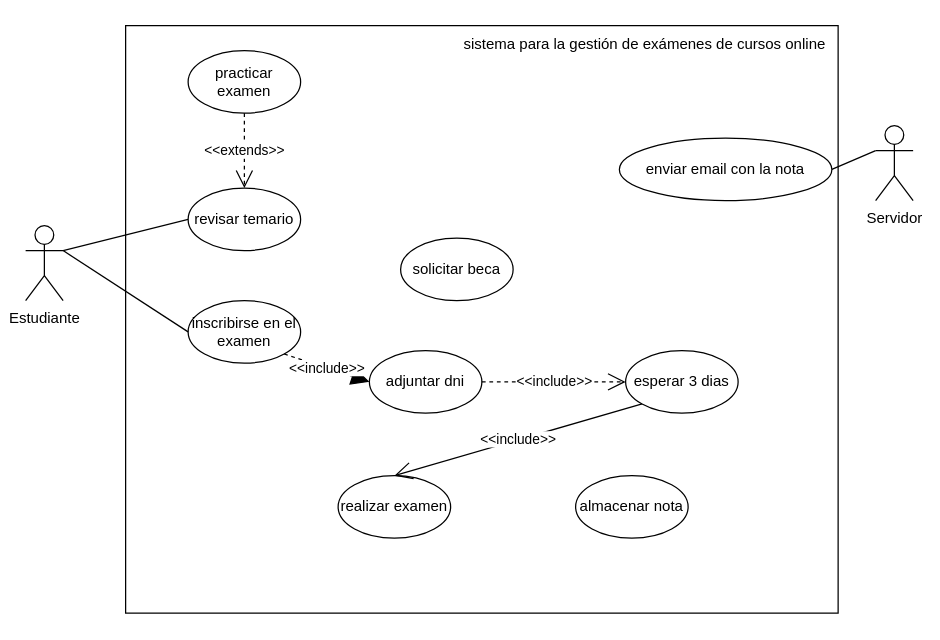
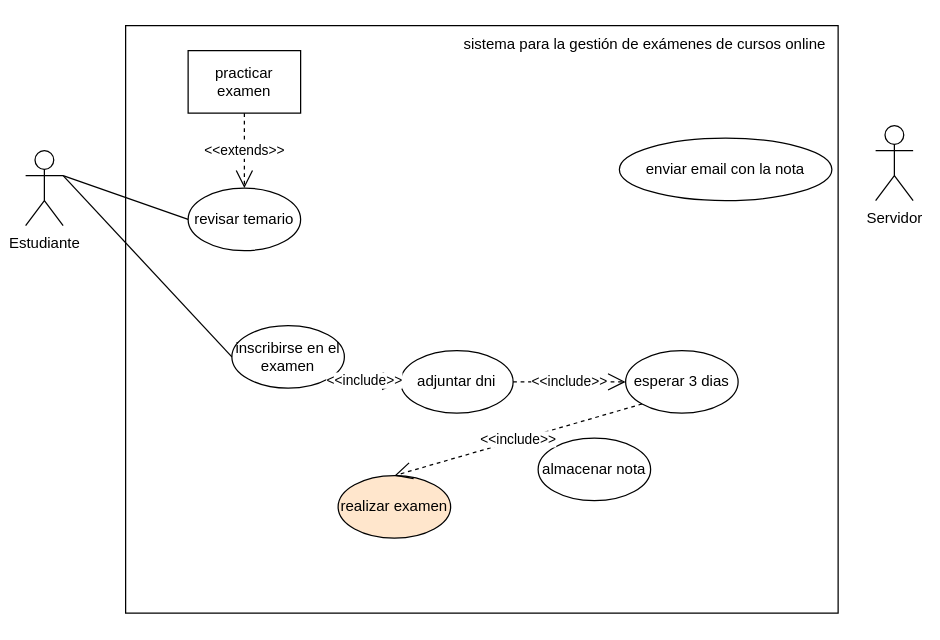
  <mxCell id="0" />
  <mxCell id="1" parent="0" />
  <mxCell id="2" value="" style="rounded=0;whiteSpace=wrap;html=1;" vertex="1" parent="1"><mxGeometry x="100" y="20" width="570" height="470" as="geometry" /></mxCell>
- <mxCell id="3" value="Estudiante" style="shape=umlActor;verticalLabelPosition=bottom;verticalAlign=top;html=1;outlineConnect=0;" vertex="1" parent="1"><mxGeometry x="20" y="180" width="30" height="60" as="geometry" /></mxCell>
+ <mxCell id="3" value="Estudiante" style="shape=umlActor;verticalLabelPosition=bottom;verticalAlign=top;html=1;outlineConnect=0;" vertex="1" parent="1"><mxGeometry x="20" y="120" width="30" height="60" as="geometry" /></mxCell>
  <mxCell id="4" value="revisar temario" style="ellipse;whiteSpace=wrap;html=1;" vertex="1" parent="1"><mxGeometry x="150" y="150" width="90" height="50" as="geometry" /></mxCell>
- <mxCell id="5" value="practicar examen" style="ellipse;whiteSpace=wrap;html=1;" vertex="1" parent="1"><mxGeometry x="150" y="40" width="90" height="50" as="geometry" /></mxCell>
+ <mxCell id="5" value="practicar examen" style="whiteSpace=wrap;html=1;rounded=0;" vertex="1" parent="1"><mxGeometry x="150" y="40" width="90" height="50" as="geometry" /></mxCell>
  <mxCell id="6" value="" style="endArrow=none;html=1;rounded=0;exitX=1;exitY=0.333;exitDx=0;exitDy=0;exitPerimeter=0;entryX=0;entryY=0.5;entryDx=0;entryDy=0;" edge="1" parent="1" source="3" target="4"><mxGeometry width="50" height="50" relative="1" as="geometry"><mxPoint x="270" y="290" as="sourcePoint" /><mxPoint x="320" y="240" as="targetPoint" /></mxGeometry></mxCell>
  <mxCell id="7" value="&amp;lt;&amp;lt;extends&amp;gt;&amp;gt;" style="endArrow=open;endSize=12;dashed=1;html=1;rounded=0;exitX=0.5;exitY=1;exitDx=0;exitDy=0;entryX=0.5;entryY=0;entryDx=0;entryDy=0;" edge="1" parent="1" source="5" target="4"><mxGeometry width="160" relative="1" as="geometry"><mxPoint x="220" y="260" as="sourcePoint" /><mxPoint x="380" y="260" as="targetPoint" /></mxGeometry></mxCell>
- <mxCell id="8" value="inscribirse en el examen" style="ellipse;whiteSpace=wrap;html=1;" vertex="1" parent="1"><mxGeometry x="150" y="240" width="90" height="50" as="geometry" /></mxCell>
- <mxCell id="9" value="adjuntar dni" style="ellipse;whiteSpace=wrap;html=1;" vertex="1" parent="1"><mxGeometry x="295" y="280" width="90" height="50" as="geometry" /></mxCell>
- <mxCell id="10" value="solicitar beca" style="ellipse;whiteSpace=wrap;html=1;" vertex="1" parent="1"><mxGeometry x="320" y="190" width="90" height="50" as="geometry" /></mxCell>
+ <mxCell id="8" value="inscribirse en el examen" style="ellipse;whiteSpace=wrap;html=1;" vertex="1" parent="1"><mxGeometry x="185" y="260" width="90" height="50" as="geometry" /></mxCell>
+ <mxCell id="9" value="adjuntar dni" style="ellipse;whiteSpace=wrap;html=1;" vertex="1" parent="1"><mxGeometry x="320" y="280" width="90" height="50" as="geometry" /></mxCell>
  <mxCell id="11" value="esperar 3 dias" style="ellipse;whiteSpace=wrap;html=1;" vertex="1" parent="1"><mxGeometry x="500" y="280" width="90" height="50" as="geometry" /></mxCell>
- <mxCell id="12" value="realizar examen" style="ellipse;whiteSpace=wrap;html=1;" vertex="1" parent="1"><mxGeometry x="270" y="380" width="90" height="50" as="geometry" /></mxCell>
- <mxCell id="13" value="almacenar nota" style="ellipse;whiteSpace=wrap;html=1;" vertex="1" parent="1"><mxGeometry x="460" y="380" width="90" height="50" as="geometry" /></mxCell>
+ <mxCell id="12" value="realizar examen" style="ellipse;whiteSpace=wrap;html=1;fillColor=#ffe6cc;" vertex="1" parent="1"><mxGeometry x="270" y="380" width="90" height="50" as="geometry" /></mxCell>
+ <mxCell id="13" value="almacenar nota" style="ellipse;whiteSpace=wrap;html=1;" vertex="1" parent="1"><mxGeometry x="430" y="350" width="90" height="50" as="geometry" /></mxCell>
  <mxCell id="14" value="" style="endArrow=none;html=1;rounded=0;exitX=1;exitY=0.333;exitDx=0;exitDy=0;exitPerimeter=0;entryX=0;entryY=0.5;entryDx=0;entryDy=0;" edge="1" parent="1" source="3" target="8"><mxGeometry width="50" height="50" relative="1" as="geometry"><mxPoint x="60" y="210" as="sourcePoint" /><mxPoint x="160" y="185" as="targetPoint" /></mxGeometry></mxCell>
  <mxCell id="15" value="&amp;lt;&amp;lt;include&amp;gt;&amp;gt;" style="endArrow=block;endSize=12;dashed=1;html=1;rounded=0;exitX=1;exitY=1;exitDx=0;exitDy=0;entryX=0;entryY=0.5;entryDx=0;entryDy=0;" edge="1" parent="1" source="8" target="9"><mxGeometry width="160" relative="1" as="geometry"><mxPoint x="310" y="260" as="sourcePoint" /><mxPoint x="470" y="260" as="targetPoint" /></mxGeometry></mxCell>
  <mxCell id="16" value="&amp;lt;&amp;lt;include&amp;gt;&amp;gt;" style="endArrow=open;endSize=12;dashed=1;html=1;rounded=0;exitX=1;exitY=0.5;exitDx=0;exitDy=0;entryX=0;entryY=0.5;entryDx=0;entryDy=0;" edge="1" parent="1" source="9" target="11"><mxGeometry width="160" relative="1" as="geometry"><mxPoint x="237" y="293" as="sourcePoint" /><mxPoint x="330" y="315" as="targetPoint" /></mxGeometry></mxCell>
- <mxCell id="17" value="&amp;lt;&amp;lt;include&amp;gt;&amp;gt;" style="endArrow=open;endSize=12;dashed=0;html=1;rounded=0;exitX=0;exitY=1;exitDx=0;exitDy=0;entryX=0.5;entryY=0;entryDx=0;entryDy=0;" edge="1" parent="1" source="11" target="12"><mxGeometry width="160" relative="1" as="geometry"><mxPoint x="247" y="303" as="sourcePoint" /><mxPoint x="340" y="325" as="targetPoint" /></mxGeometry></mxCell>
+ <mxCell id="17" value="&amp;lt;&amp;lt;include&amp;gt;&amp;gt;" style="endArrow=open;endSize=12;dashed=1;html=1;rounded=0;exitX=0;exitY=1;exitDx=0;exitDy=0;entryX=0.5;entryY=0;entryDx=0;entryDy=0;" edge="1" parent="1" source="11" target="12"><mxGeometry width="160" relative="1" as="geometry"><mxPoint x="247" y="303" as="sourcePoint" /><mxPoint x="340" y="325" as="targetPoint" /></mxGeometry></mxCell>
  <mxCell id="18" value="sistema para la gestión de exámenes de cursos online" style="text;html=1;align=center;verticalAlign=middle;resizable=0;points=[];autosize=1;strokeColor=none;fillColor=none;" vertex="1" parent="1"><mxGeometry x="360" y="20" width="310" height="30" as="geometry" /></mxCell>
  <mxCell id="19" value="Servidor" style="shape=umlActor;verticalLabelPosition=bottom;verticalAlign=top;html=1;" vertex="1" parent="1"><mxGeometry x="700" y="100" width="30" height="60" as="geometry" /></mxCell>
  <mxCell id="20" value="enviar email con la nota" style="ellipse;whiteSpace=wrap;html=1;" vertex="1" parent="1"><mxGeometry x="495" y="110" width="170" height="50" as="geometry" /></mxCell>
- <mxCell id="21" value="" style="endArrow=none;html=1;rounded=0;entryX=1;entryY=0.5;entryDx=0;entryDy=0;exitX=0;exitY=0.333;exitDx=0;exitDy=0;exitPerimeter=0;" edge="1" parent="1" source="19" target="20"><mxGeometry width="50" height="50" relative="1" as="geometry"><mxPoint x="410" y="290" as="sourcePoint" /><mxPoint x="460" y="240" as="targetPoint" /></mxGeometry></mxCell>
